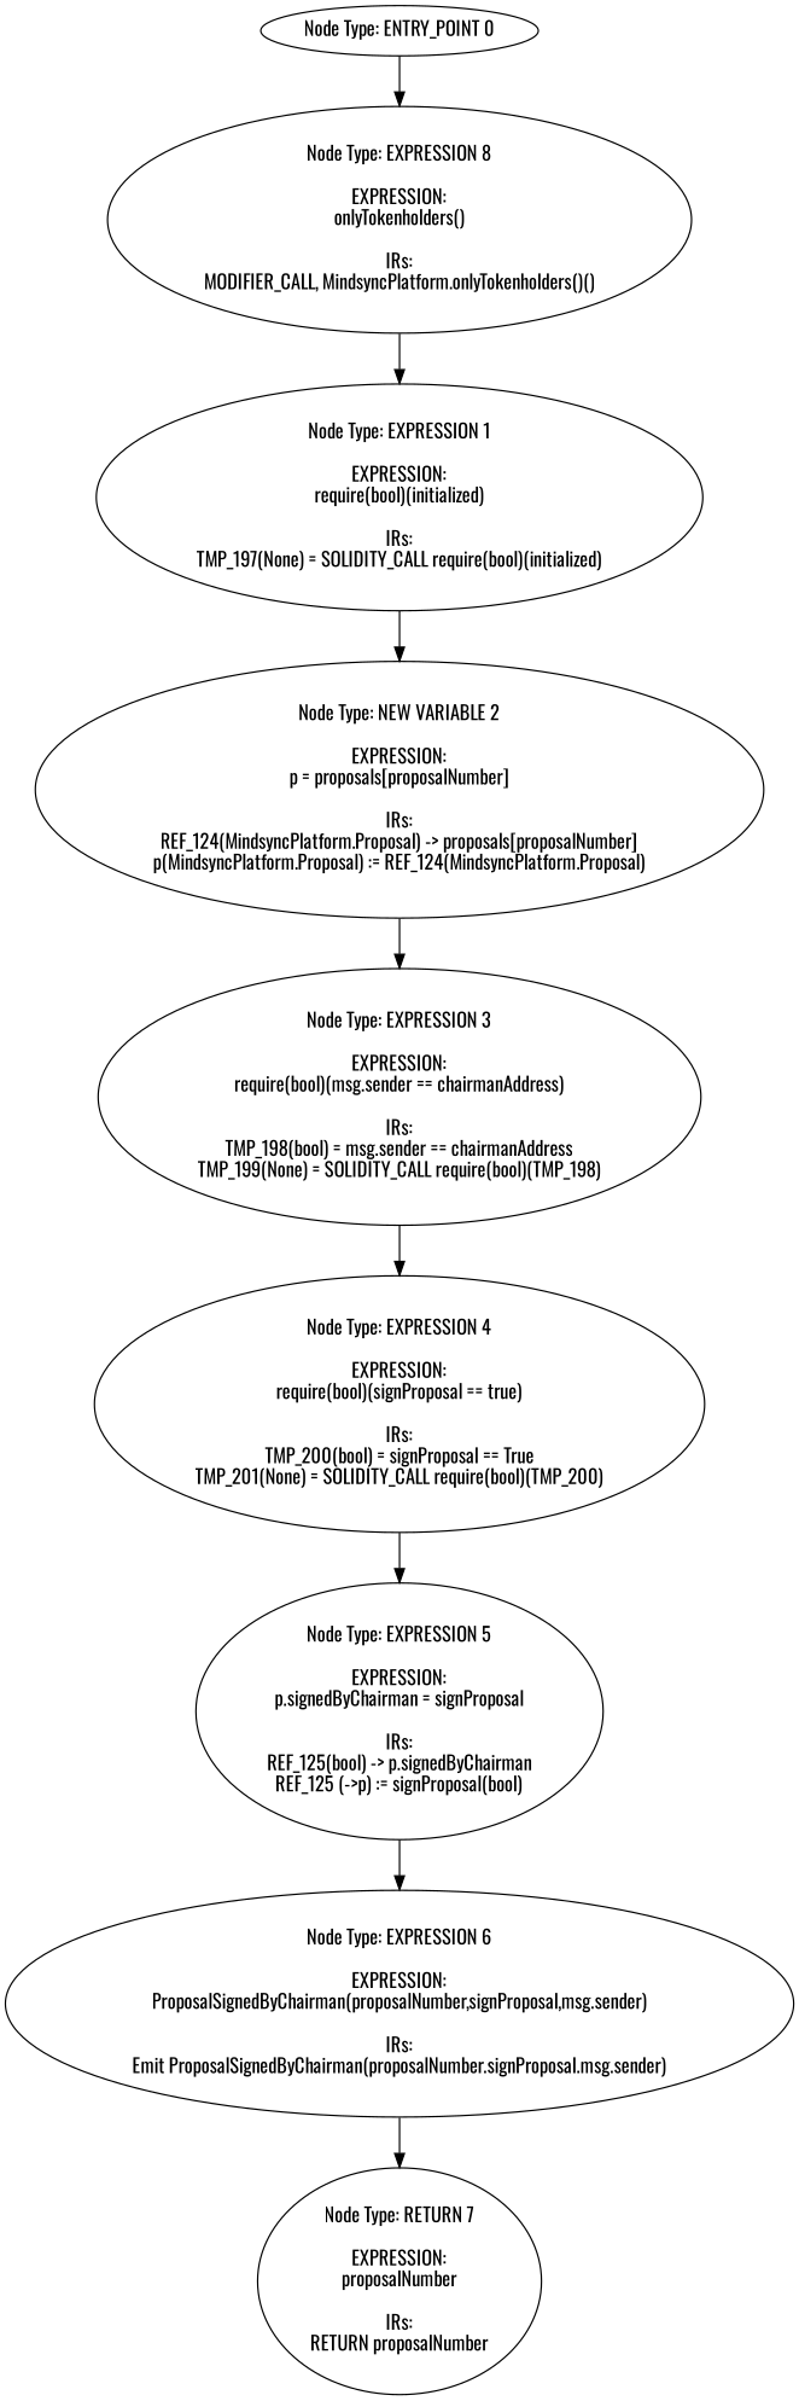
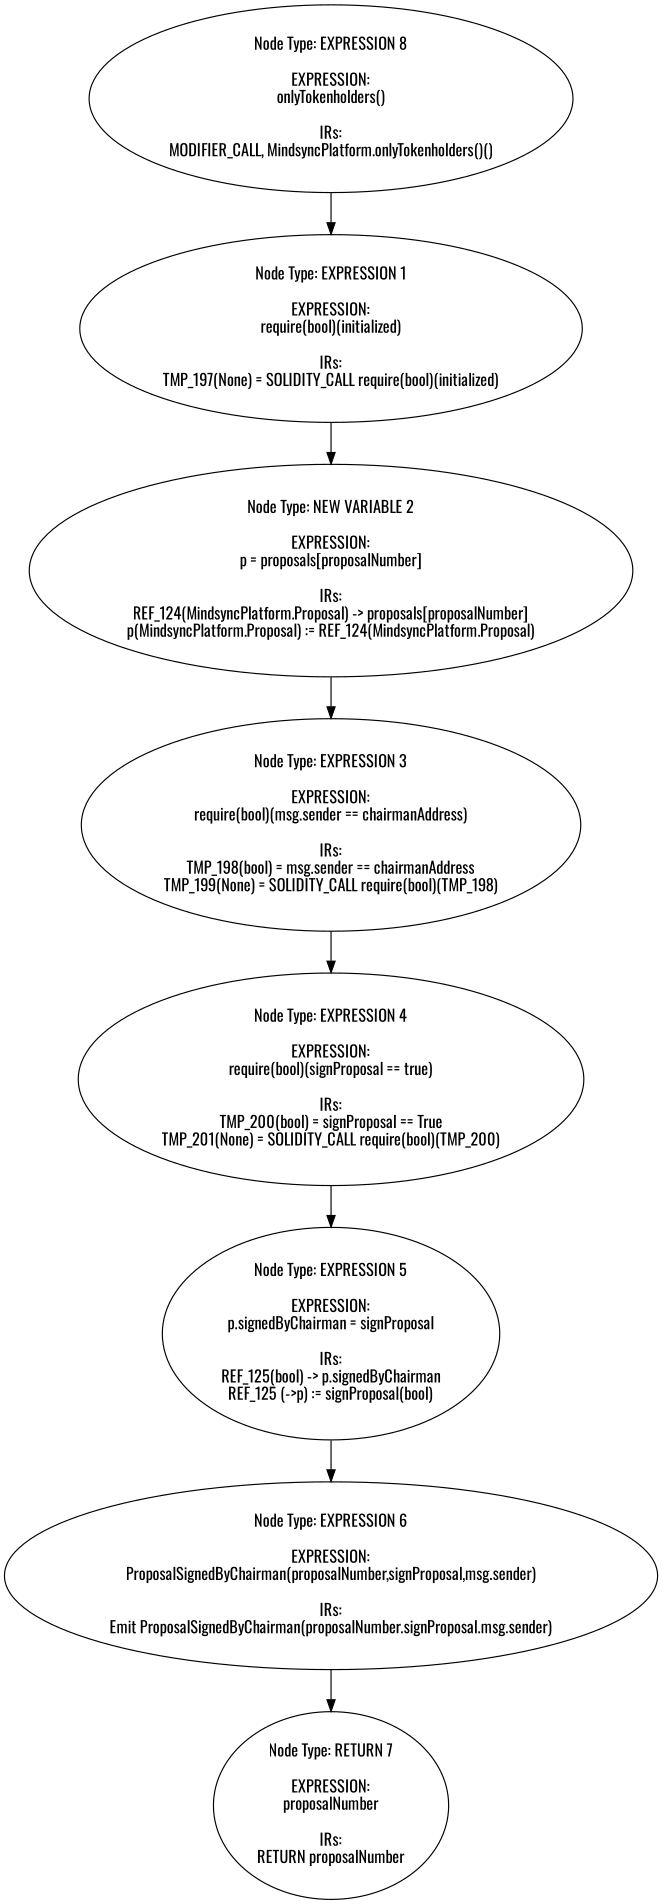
  digraph {
    fontname=Oswald
    node [fontname=Oswald]
    edge [fontname=Oswald]
-   n1 [label="Node Type: ENTRY_POINT 0\n"]
    n2 [label="Node Type: EXPRESSION 8\n\nEXPRESSION:\nonlyTokenholders()\n\nIRs:\nMODIFIER_CALL, MindsyncPlatform.onlyTokenholders()()"]
    n3 [label="Node Type: EXPRESSION 1\n\nEXPRESSION:\nrequire(bool)(initialized)\n\nIRs:\nTMP_197(None) = SOLIDITY_CALL require(bool)(initialized)"]
    n4 [label="Node Type: NEW VARIABLE 2\n\nEXPRESSION:\np = proposals[proposalNumber]\n\nIRs:\nREF_124(MindsyncPlatform.Proposal) -> proposals[proposalNumber]\np(MindsyncPlatform.Proposal) := REF_124(MindsyncPlatform.Proposal)"]
    n5 [label="Node Type: EXPRESSION 3\n\nEXPRESSION:\nrequire(bool)(msg.sender == chairmanAddress)\n\nIRs:\nTMP_198(bool) = msg.sender == chairmanAddress\nTMP_199(None) = SOLIDITY_CALL require(bool)(TMP_198)"]
    n6 [label="Node Type: EXPRESSION 4\n\nEXPRESSION:\nrequire(bool)(signProposal == true)\n\nIRs:\nTMP_200(bool) = signProposal == True\nTMP_201(None) = SOLIDITY_CALL require(bool)(TMP_200)"]
    n7 [label="Node Type: EXPRESSION 5\n\nEXPRESSION:\np.signedByChairman = signProposal\n\nIRs:\nREF_125(bool) -> p.signedByChairman\nREF_125 (->p) := signProposal(bool)"]
    n8 [label="Node Type: EXPRESSION 6\n\nEXPRESSION:\nProposalSignedByChairman(proposalNumber,signProposal,msg.sender)\n\nIRs:\nEmit ProposalSignedByChairman(proposalNumber.signProposal.msg.sender)"]
    n9 [label="Node Type: RETURN 7\n\nEXPRESSION:\nproposalNumber\n\nIRs:\nRETURN proposalNumber"]
-   n1 -> n2
    n2 -> n3
    n3 -> n4
    n4 -> n5
    n5 -> n6
    n6 -> n7
    n7 -> n8
    n8 -> n9
  }
